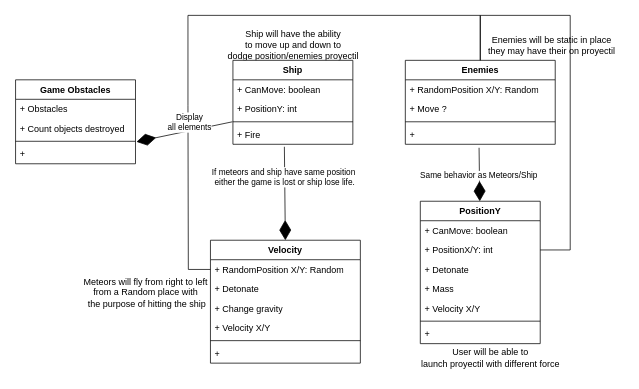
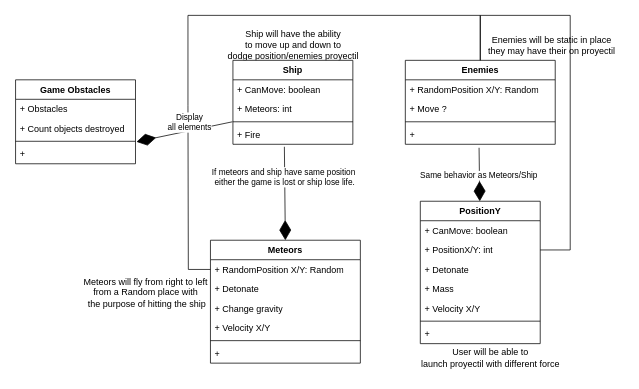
  <mxCell id="0" />
  <mxCell id="1" parent="0" />
  <mxCell id="2" value="Ship will have the ability&lt;br&gt;to move up and down to&lt;br&gt;dodge position/enemies proyectil" style="text;html=1;align=center;verticalAlign=middle;resizable=0;points=[];autosize=1;strokeColor=none;fillColor=none;" parent="1" vertex="1"><mxGeometry x="290" y="30" width="200" height="60" as="geometry" /></mxCell>
  <mxCell id="3" value="PositionY" style="swimlane;fontStyle=1;align=center;verticalAlign=top;childLayout=stackLayout;horizontal=1;startSize=26;horizontalStack=0;resizeParent=1;resizeParentMax=0;resizeLast=0;collapsible=1;marginBottom=0;whiteSpace=wrap;html=1;" parent="1" vertex="1"><mxGeometry x="560" y="268" width="160" height="190" as="geometry" /></mxCell>
  <mxCell id="4" value="+ CanMove: boolean" style="text;strokeColor=none;fillColor=none;align=left;verticalAlign=top;spacingLeft=4;spacingRight=4;overflow=hidden;rotatable=0;points=[[0,0.5],[1,0.5]];portConstraint=eastwest;whiteSpace=wrap;html=1;" parent="3" vertex="1"><mxGeometry y="26" width="160" height="26" as="geometry" /></mxCell>
  <mxCell id="5" value="+ PositionX/Y: int" style="text;strokeColor=none;fillColor=none;align=left;verticalAlign=top;spacingLeft=4;spacingRight=4;overflow=hidden;rotatable=0;points=[[0,0.5],[1,0.5]];portConstraint=eastwest;whiteSpace=wrap;html=1;" parent="3" vertex="1"><mxGeometry y="52" width="160" height="26" as="geometry" /></mxCell>
  <mxCell id="6" value="+ Detonate" style="text;strokeColor=none;fillColor=none;align=left;verticalAlign=top;spacingLeft=4;spacingRight=4;overflow=hidden;rotatable=0;points=[[0,0.5],[1,0.5]];portConstraint=eastwest;whiteSpace=wrap;html=1;" parent="3" vertex="1"><mxGeometry y="78" width="160" height="26" as="geometry" /></mxCell>
  <mxCell id="7" value="+ Mass" style="text;strokeColor=none;fillColor=none;align=left;verticalAlign=top;spacingLeft=4;spacingRight=4;overflow=hidden;rotatable=0;points=[[0,0.5],[1,0.5]];portConstraint=eastwest;whiteSpace=wrap;html=1;" parent="3" vertex="1"><mxGeometry y="104" width="160" height="26" as="geometry" /></mxCell>
  <mxCell id="8" value="+ Velocity X/Y" style="text;strokeColor=none;fillColor=none;align=left;verticalAlign=top;spacingLeft=4;spacingRight=4;overflow=hidden;rotatable=0;points=[[0,0.5],[1,0.5]];portConstraint=eastwest;whiteSpace=wrap;html=1;" vertex="1" parent="3"><mxGeometry y="130" width="160" height="26" as="geometry" /></mxCell>
  <mxCell id="9" value="" style="line;strokeWidth=1;fillColor=none;align=left;verticalAlign=middle;spacingTop=-1;spacingLeft=3;spacingRight=3;rotatable=0;labelPosition=right;points=[];portConstraint=eastwest;strokeColor=inherit;" parent="3" vertex="1"><mxGeometry y="156" width="160" height="8" as="geometry" /></mxCell>
  <mxCell id="10" value="+&amp;nbsp;" style="text;strokeColor=none;fillColor=none;align=left;verticalAlign=top;spacingLeft=4;spacingRight=4;overflow=hidden;rotatable=0;points=[[0,0.5],[1,0.5]];portConstraint=eastwest;whiteSpace=wrap;html=1;" parent="3" vertex="1"><mxGeometry y="164" width="160" height="26" as="geometry" /></mxCell>
  <mxCell id="11" value="Ship" style="swimlane;fontStyle=1;align=center;verticalAlign=top;childLayout=stackLayout;horizontal=1;startSize=26;horizontalStack=0;resizeParent=1;resizeParentMax=0;resizeLast=0;collapsible=1;marginBottom=0;whiteSpace=wrap;html=1;" parent="1" vertex="1"><mxGeometry x="310" y="80" width="160" height="112" as="geometry" /></mxCell>
  <mxCell id="12" value="+ CanMove: boolean" style="text;strokeColor=none;fillColor=none;align=left;verticalAlign=top;spacingLeft=4;spacingRight=4;overflow=hidden;rotatable=0;points=[[0,0.5],[1,0.5]];portConstraint=eastwest;whiteSpace=wrap;html=1;" parent="11" vertex="1"><mxGeometry y="26" width="160" height="26" as="geometry" /></mxCell>
- <mxCell id="13" value="+ PositionY: int" style="text;strokeColor=none;fillColor=none;align=left;verticalAlign=top;spacingLeft=4;spacingRight=4;overflow=hidden;rotatable=0;points=[[0,0.5],[1,0.5]];portConstraint=eastwest;whiteSpace=wrap;html=1;" parent="11" vertex="1"><mxGeometry y="52" width="160" height="26" as="geometry" /></mxCell>
+ <mxCell id="13" value="+ Meteors: int" style="text;strokeColor=none;fillColor=none;align=left;verticalAlign=top;spacingLeft=4;spacingRight=4;overflow=hidden;rotatable=0;points=[[0,0.5],[1,0.5]];portConstraint=eastwest;whiteSpace=wrap;html=1;" parent="11" vertex="1"><mxGeometry y="52" width="160" height="26" as="geometry" /></mxCell>
  <mxCell id="14" value="" style="line;strokeWidth=1;fillColor=none;align=left;verticalAlign=middle;spacingTop=-1;spacingLeft=3;spacingRight=3;rotatable=0;labelPosition=right;points=[];portConstraint=eastwest;strokeColor=inherit;" parent="11" vertex="1"><mxGeometry y="78" width="160" height="8" as="geometry" /></mxCell>
  <mxCell id="15" value="+ Fire" style="text;strokeColor=none;fillColor=none;align=left;verticalAlign=top;spacingLeft=4;spacingRight=4;overflow=hidden;rotatable=0;points=[[0,0.5],[1,0.5]];portConstraint=eastwest;whiteSpace=wrap;html=1;" parent="11" vertex="1"><mxGeometry y="86" width="160" height="26" as="geometry" /></mxCell>
  <mxCell id="16" value="Enemies" style="swimlane;fontStyle=1;align=center;verticalAlign=top;childLayout=stackLayout;horizontal=1;startSize=26;horizontalStack=0;resizeParent=1;resizeParentMax=0;resizeLast=0;collapsible=1;marginBottom=0;whiteSpace=wrap;html=1;" parent="1" vertex="1"><mxGeometry x="540" y="80" width="200" height="112" as="geometry" /></mxCell>
  <mxCell id="17" value="+ RandomPosition X/Y: Random" style="text;strokeColor=none;fillColor=none;align=left;verticalAlign=top;spacingLeft=4;spacingRight=4;overflow=hidden;rotatable=0;points=[[0,0.5],[1,0.5]];portConstraint=eastwest;whiteSpace=wrap;html=1;" parent="16" vertex="1"><mxGeometry y="26" width="200" height="26" as="geometry" /></mxCell>
  <mxCell id="18" value="+ Move ?" style="text;strokeColor=none;fillColor=none;align=left;verticalAlign=top;spacingLeft=4;spacingRight=4;overflow=hidden;rotatable=0;points=[[0,0.5],[1,0.5]];portConstraint=eastwest;whiteSpace=wrap;html=1;" parent="16" vertex="1"><mxGeometry y="52" width="200" height="26" as="geometry" /></mxCell>
  <mxCell id="19" value="" style="line;strokeWidth=1;fillColor=none;align=left;verticalAlign=middle;spacingTop=-1;spacingLeft=3;spacingRight=3;rotatable=0;labelPosition=right;points=[];portConstraint=eastwest;strokeColor=inherit;" parent="16" vertex="1"><mxGeometry y="78" width="200" height="8" as="geometry" /></mxCell>
  <mxCell id="20" value="+&amp;nbsp;" style="text;strokeColor=none;fillColor=none;align=left;verticalAlign=top;spacingLeft=4;spacingRight=4;overflow=hidden;rotatable=0;points=[[0,0.5],[1,0.5]];portConstraint=eastwest;whiteSpace=wrap;html=1;" parent="16" vertex="1"><mxGeometry y="86" width="200" height="26" as="geometry" /></mxCell>
- <mxCell id="21" value="Velocity" style="swimlane;fontStyle=1;align=center;verticalAlign=top;childLayout=stackLayout;horizontal=1;startSize=26;horizontalStack=0;resizeParent=1;resizeParentMax=0;resizeLast=0;collapsible=1;marginBottom=0;whiteSpace=wrap;html=1;" parent="1" vertex="1"><mxGeometry x="280" y="320" width="200" height="164" as="geometry" /></mxCell>
+ <mxCell id="21" value="Meteors" style="swimlane;fontStyle=1;align=center;verticalAlign=top;childLayout=stackLayout;horizontal=1;startSize=26;horizontalStack=0;resizeParent=1;resizeParentMax=0;resizeLast=0;collapsible=1;marginBottom=0;whiteSpace=wrap;html=1;" parent="1" vertex="1"><mxGeometry x="280" y="320" width="200" height="164" as="geometry" /></mxCell>
  <mxCell id="22" value="+ RandomPosition X/Y: Random" style="text;strokeColor=none;fillColor=none;align=left;verticalAlign=top;spacingLeft=4;spacingRight=4;overflow=hidden;rotatable=0;points=[[0,0.5],[1,0.5]];portConstraint=eastwest;whiteSpace=wrap;html=1;" parent="21" vertex="1"><mxGeometry y="26" width="200" height="26" as="geometry" /></mxCell>
  <mxCell id="23" value="+ Detonate&lt;span style=&quot;white-space: pre;&quot;&gt;&#09;&lt;/span&gt;" style="text;strokeColor=none;fillColor=none;align=left;verticalAlign=top;spacingLeft=4;spacingRight=4;overflow=hidden;rotatable=0;points=[[0,0.5],[1,0.5]];portConstraint=eastwest;whiteSpace=wrap;html=1;" parent="21" vertex="1"><mxGeometry y="52" width="200" height="26" as="geometry" /></mxCell>
  <mxCell id="24" value="+ Change gravity" style="text;strokeColor=none;fillColor=none;align=left;verticalAlign=top;spacingLeft=4;spacingRight=4;overflow=hidden;rotatable=0;points=[[0,0.5],[1,0.5]];portConstraint=eastwest;whiteSpace=wrap;html=1;" parent="21" vertex="1"><mxGeometry y="78" width="200" height="26" as="geometry" /></mxCell>
  <mxCell id="25" value="+ Velocity X/Y" style="text;strokeColor=none;fillColor=none;align=left;verticalAlign=top;spacingLeft=4;spacingRight=4;overflow=hidden;rotatable=0;points=[[0,0.5],[1,0.5]];portConstraint=eastwest;whiteSpace=wrap;html=1;" vertex="1" parent="21"><mxGeometry y="104" width="200" height="26" as="geometry" /></mxCell>
  <mxCell id="26" value="" style="line;strokeWidth=1;fillColor=none;align=left;verticalAlign=middle;spacingTop=-1;spacingLeft=3;spacingRight=3;rotatable=0;labelPosition=right;points=[];portConstraint=eastwest;strokeColor=inherit;" parent="21" vertex="1"><mxGeometry y="130" width="200" height="8" as="geometry" /></mxCell>
  <mxCell id="27" value="+" style="text;strokeColor=none;fillColor=none;align=left;verticalAlign=top;spacingLeft=4;spacingRight=4;overflow=hidden;rotatable=0;points=[[0,0.5],[1,0.5]];portConstraint=eastwest;whiteSpace=wrap;html=1;" parent="21" vertex="1"><mxGeometry y="138" width="200" height="26" as="geometry" /></mxCell>
  <mxCell id="28" value="" style="endArrow=diamondThin;endFill=1;endSize=24;html=1;rounded=0;entryX=0.703;entryY=-0.031;entryDx=0;entryDy=0;entryPerimeter=0;exitX=0.429;exitY=1.128;exitDx=0;exitDy=0;exitPerimeter=0;" parent="1" source="15" edge="1"><mxGeometry width="160" relative="1" as="geometry"><mxPoint x="380" y="220" as="sourcePoint" /><mxPoint x="379.93" y="320.004" as="targetPoint" /></mxGeometry></mxCell>
  <mxCell id="29" value="If meteors and ship have same position&amp;nbsp;&lt;br&gt;either the game is lost or ship lose life." style="edgeLabel;html=1;align=center;verticalAlign=middle;resizable=0;points=[];" parent="28" vertex="1" connectable="0"><mxGeometry x="-0.36" y="-1" relative="1" as="geometry"><mxPoint as="offset" /></mxGeometry></mxCell>
  <mxCell id="30" value="" style="endArrow=diamondThin;endFill=1;endSize=24;html=1;rounded=0;exitX=0.492;exitY=1.179;exitDx=0;exitDy=0;exitPerimeter=0;" parent="1" source="20" edge="1"><mxGeometry width="160" relative="1" as="geometry"><mxPoint x="639.33" y="208" as="sourcePoint" /><mxPoint x="639.33" y="268" as="targetPoint" /></mxGeometry></mxCell>
  <mxCell id="31" value="Same behavior as Meteors/Ship" style="edgeLabel;html=1;align=center;verticalAlign=middle;resizable=0;points=[];" parent="30" vertex="1" connectable="0"><mxGeometry x="0.041" y="-1" relative="1" as="geometry"><mxPoint as="offset" /></mxGeometry></mxCell>
  <mxCell id="32" value="Game Obstacles" style="swimlane;fontStyle=1;align=center;verticalAlign=top;childLayout=stackLayout;horizontal=1;startSize=26;horizontalStack=0;resizeParent=1;resizeParentMax=0;resizeLast=0;collapsible=1;marginBottom=0;whiteSpace=wrap;html=1;" parent="1" vertex="1"><mxGeometry x="20" y="106" width="160" height="112" as="geometry" /></mxCell>
  <mxCell id="33" value="+ Obstacles" style="text;strokeColor=none;fillColor=none;align=left;verticalAlign=top;spacingLeft=4;spacingRight=4;overflow=hidden;rotatable=0;points=[[0,0.5],[1,0.5]];portConstraint=eastwest;whiteSpace=wrap;html=1;" parent="32" vertex="1"><mxGeometry y="26" width="160" height="26" as="geometry" /></mxCell>
  <mxCell id="34" value="+ Count objects destroyed" style="text;strokeColor=none;fillColor=none;align=left;verticalAlign=top;spacingLeft=4;spacingRight=4;overflow=hidden;rotatable=0;points=[[0,0.5],[1,0.5]];portConstraint=eastwest;whiteSpace=wrap;html=1;" parent="32" vertex="1"><mxGeometry y="52" width="160" height="26" as="geometry" /></mxCell>
  <mxCell id="35" value="" style="line;strokeWidth=1;fillColor=none;align=left;verticalAlign=middle;spacingTop=-1;spacingLeft=3;spacingRight=3;rotatable=0;labelPosition=right;points=[];portConstraint=eastwest;strokeColor=inherit;" parent="32" vertex="1"><mxGeometry y="78" width="160" height="8" as="geometry" /></mxCell>
  <mxCell id="36" value="+&amp;nbsp;" style="text;strokeColor=none;fillColor=none;align=left;verticalAlign=top;spacingLeft=4;spacingRight=4;overflow=hidden;rotatable=0;points=[[0,0.5],[1,0.5]];portConstraint=eastwest;whiteSpace=wrap;html=1;" parent="32" vertex="1"><mxGeometry y="86" width="160" height="26" as="geometry" /></mxCell>
  <mxCell id="37" value="" style="endArrow=diamondThin;endFill=1;endSize=24;html=1;rounded=0;entryX=1.008;entryY=-0.128;entryDx=0;entryDy=0;entryPerimeter=0;exitX=-0.004;exitY=-0.231;exitDx=0;exitDy=0;exitPerimeter=0;" parent="1" target="36" edge="1"><mxGeometry width="160" relative="1" as="geometry"><mxPoint x="309.36" y="161.994" as="sourcePoint" /><mxPoint x="202.08" y="162" as="targetPoint" /></mxGeometry></mxCell>
  <mxCell id="38" value="" style="endArrow=none;html=1;edgeStyle=orthogonalEdgeStyle;rounded=0;exitX=0;exitY=0.5;exitDx=0;exitDy=0;" parent="1" source="22" edge="1"><mxGeometry relative="1" as="geometry"><mxPoint x="110" y="290" as="sourcePoint" /><mxPoint x="250" y="140" as="targetPoint" /></mxGeometry></mxCell>
  <mxCell id="39" value="Display &lt;br&gt;all elements" style="edgeLabel;html=1;align=center;verticalAlign=middle;resizable=0;points=[];" parent="38" vertex="1" connectable="0"><mxGeometry x="0.807" y="-1" relative="1" as="geometry"><mxPoint y="-1" as="offset" /></mxGeometry></mxCell>
  <mxCell id="40" value="" style="endArrow=none;html=1;edgeStyle=orthogonalEdgeStyle;rounded=0;exitX=0.5;exitY=0;exitDx=0;exitDy=0;" parent="1" source="16" edge="1"><mxGeometry relative="1" as="geometry"><mxPoint x="640" y="20" as="sourcePoint" /><mxPoint x="250" y="140" as="targetPoint" /><Array as="points"><mxPoint x="640" y="20" /><mxPoint x="250" y="20" /></Array></mxGeometry></mxCell>
  <mxCell id="41" value="" style="endArrow=none;html=1;edgeStyle=orthogonalEdgeStyle;rounded=0;exitX=1;exitY=0.5;exitDx=0;exitDy=0;" parent="1" source="5" edge="1"><mxGeometry relative="1" as="geometry"><mxPoint x="760" y="330" as="sourcePoint" /><mxPoint x="640" y="80" as="targetPoint" /><Array as="points"><mxPoint x="760" y="333" /><mxPoint x="760" y="20" /><mxPoint x="640" y="20" /></Array></mxGeometry></mxCell>
  <mxCell id="42" value="Meteors will fly from right to left&amp;nbsp;&lt;br&gt;from a Random place with&amp;nbsp;&lt;br&gt;the purpose of hitting the ship" style="text;html=1;align=center;verticalAlign=middle;resizable=0;points=[];autosize=1;strokeColor=none;fillColor=none;" parent="1" vertex="1"><mxGeometry x="100" y="360" width="190" height="60" as="geometry" /></mxCell>
  <mxCell id="43" value="User will be able to&amp;nbsp;&lt;br&gt;launch proyectil with different force&amp;nbsp;" style="text;html=1;align=center;verticalAlign=middle;resizable=0;points=[];autosize=1;strokeColor=none;fillColor=none;" parent="1" vertex="1"><mxGeometry x="550" y="457" width="210" height="40" as="geometry" /></mxCell>
  <mxCell id="44" value="Enemies will be static in place&lt;br&gt;they may have their on proyectil" style="text;html=1;align=center;verticalAlign=middle;resizable=0;points=[];autosize=1;strokeColor=none;fillColor=none;" parent="1" vertex="1"><mxGeometry x="640" y="40" width="190" height="40" as="geometry" /></mxCell>
